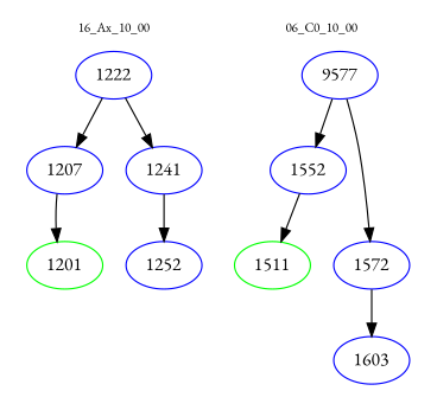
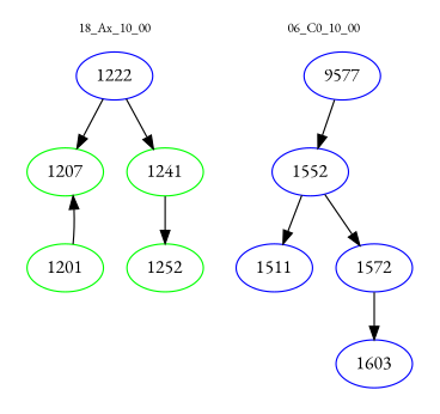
  digraph {
    fontname="EB Garamond"
    node [color=blue fontname="EB Garamond"]
    edge [color=black fontname="EB Garamond"]
    n1 [label=1222]
-   n2 [label=1207]
-   n3 [label=1241]
+   n2 [color=green label=1207]
+   n3 [color=green label=1241]
    n4 [color=green label=1201]
-   n5 [label=1252]
+   n5 [color=green label=1252]
    n6 [label=9577]
    n7 [label=1552]
    n8 [label=1572]
-   n9 [color=green label=1511]
+   n9 [label=1511]
    n10 [label=1603]
    subgraph cluster_1 {
      color=white
      fontsize=10
-     label="16_Ax_10_00"
+     label="18_Ax_10_00"
      n1
      n2
      n3
      n4
      n5
    }
    subgraph cluster_2 {
      color=white
      fontsize=10
      label="06_C0_10_00"
      n6
      n7
      n8
      n9
      n10
    }
    n1 -> n2
    n1 -> n3
-   n2 -> n4
+   n4 -> n2
    n3 -> n5
    n6 -> n7
-   n6 -> n8
+   n7 -> n8
    n7 -> n9
    n8 -> n10
  }
